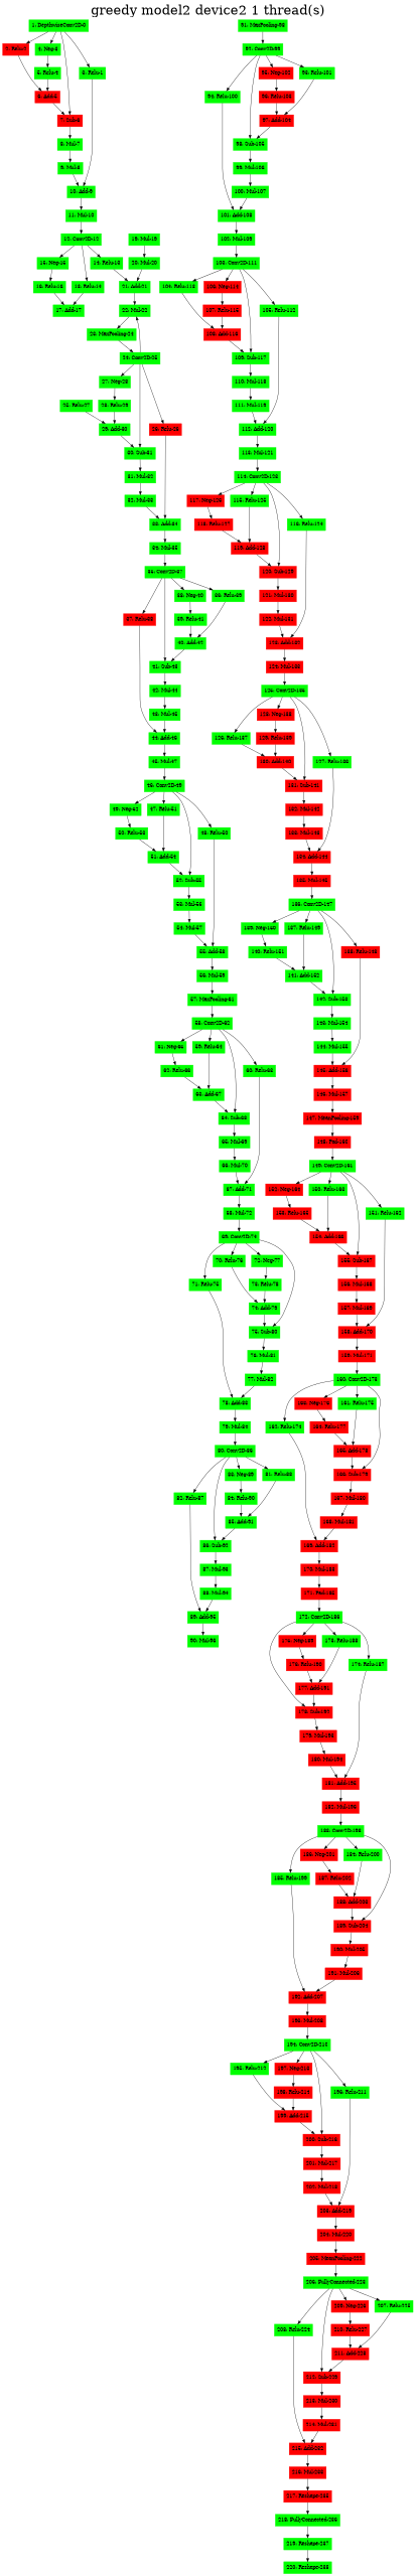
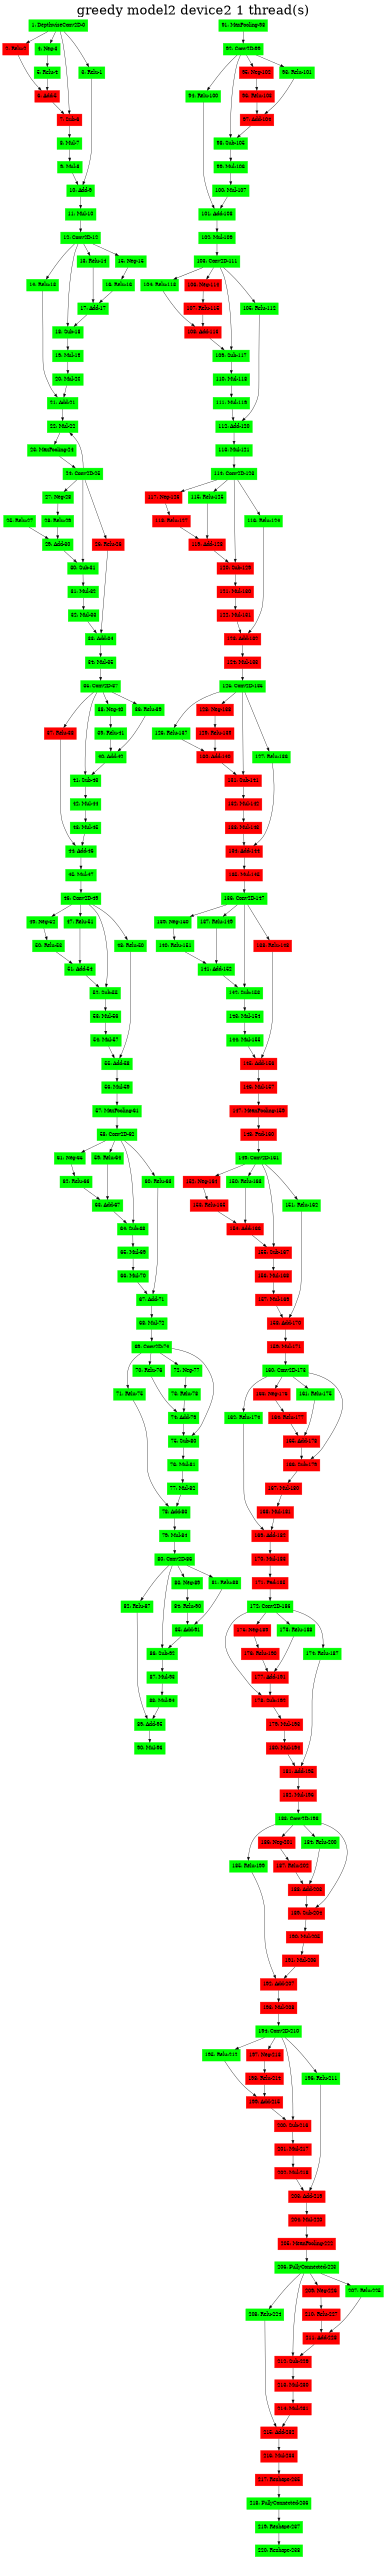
  digraph {
    fontcolor=black
    fontsize=40
    label="greedy model2 device2 1 thread(s)"
    labelloc=t
    node [color=green shape=box style=filled]
    "1: DepthwiseConv2D-0"
    "4: Neg-3"
    "7: Sub-6" [color=red]
    "2: Relu-2" [color=red]
    "3: Relu-1"
    "5: Relu-4"
    "8: Mul-7"
    "6: Add-5" [color=red]
    "10: Add-9"
    "9: Mul-8"
    "11: Mul-10"
    "12: Conv2D-12"
    "14: Relu-13"
    "13: Relu-14"
    "15: Neg-15"
+   "18: Sub-18"
    "21: Add-21"
    "17: Add-17"
    "16: Relu-16"
    "19: Mul-19"
    "22: Mul-22"
    "20: Mul-20"
    "23: MaxPooling-24"
    "24: Conv2D-25"
    "30: Sub-31"
    "27: Neg-28"
    "26: Relu-26" [color=red]
    "31: Mul-32"
    "25: Relu-27"
    "29: Add-30"
    "28: Relu-29"
    "33: Add-34"
    "32: Mul-33"
    "34: Mul-35"
    "35: Conv2D-37"
    "38: Neg-40"
    "37: Relu-38" [color=red]
    "41: Sub-43"
    "36: Relu-39"
    "39: Relu-41"
    "44: Add-46"
    "42: Mul-44"
    "40: Add-42"
    "45: Mul-47"
    "43: Mul-45"
    "46: Conv2D-49"
    "49: Neg-52"
    "52: Sub-55"
    "48: Relu-50"
    "47: Relu-51"
    "50: Relu-53"
    "53: Mul-56"
    "55: Add-58"
    "51: Add-54"
    "54: Mul-57"
    "56: Mul-59"
    "57: MaxPooling-61"
    "58: Conv2D-62"
    "64: Sub-68"
    "61: Neg-65"
    "60: Relu-63"
    "59: Relu-64"
    "65: Mul-69"
    "62: Relu-66"
    "67: Add-71"
    "63: Add-67"
    "66: Mul-70"
    "68: Mul-72"
    "69: Conv2D-74"
    "71: Relu-75"
    "72: Neg-77"
    "75: Sub-80"
    "70: Relu-76"
    "78: Add-83"
    "73: Relu-78"
    "76: Mul-81"
    "74: Add-79"
    "79: Mul-84"
    "77: Mul-82"
    "80: Conv2D-86"
    "83: Neg-89"
    "82: Relu-87"
    "86: Sub-92"
    "81: Relu-88"
    "84: Relu-90"
    "89: Add-95"
    "87: Mul-93"
    "85: Add-91"
    "90: Mul-96"
    "88: Mul-94"
    "91: MaxPooling-98"
    "92: Conv2D-99"
    "95: Neg-102" [color=red]
    "94: Relu-100"
    "98: Sub-105"
    "93: Relu-101"
    "96: Relu-103" [color=red]
    "101: Add-108"
    "99: Mul-106"
    "97: Add-104" [color=red]
    "102: Mul-109"
    "100: Mul-107"
    "103: Conv2D-111"
    "106: Neg-114" [color=red]
    "109: Sub-117"
    "104: Relu-113"
    "105: Relu-112"
    "107: Relu-115" [color=red]
    "110: Mul-118"
    "108: Add-116" [color=red]
    "112: Add-120"
    "111: Mul-119"
    "113: Mul-121"
    "114: Conv2D-123"
    "117: Neg-126" [color=red]
    "115: Relu-125"
    "116: Relu-124"
    "120: Sub-129" [color=red]
    "118: Relu-127" [color=red]
    "119: Add-128" [color=red]
    "123: Add-132" [color=red]
    "121: Mul-130" [color=red]
    "124: Mul-133" [color=red]
    "122: Mul-131" [color=red]
    "125: Conv2D-135"
    "126: Relu-137"
    "131: Sub-141" [color=red]
    "127: Relu-136"
    "128: Neg-138" [color=red]
    "130: Add-140" [color=red]
    "132: Mul-142" [color=red]
    "134: Add-144" [color=red]
    "129: Relu-139" [color=red]
    "133: Mul-143" [color=red]
    "135: Mul-145" [color=red]
    "136: Conv2D-147"
    "142: Sub-153"
    "137: Relu-149"
    "139: Neg-150"
    "138: Relu-148" [color=red]
    "143: Mul-154"
    "141: Add-152"
    "140: Relu-151"
    "145: Add-156" [color=red]
    "144: Mul-155"
    "146: Mul-157" [color=red]
    "147: MeanPooling-159" [color=red]
    "148: Pad-160" [color=red]
    "149: Conv2D-161"
    "155: Sub-167" [color=red]
    "152: Neg-164" [color=red]
    "151: Relu-162"
    "150: Relu-163"
    "156: Mul-168" [color=red]
    "153: Relu-165" [color=red]
    "158: Add-170" [color=red]
    "154: Add-166" [color=red]
    "157: Mul-169" [color=red]
    "159: Mul-171" [color=red]
    "160: Conv2D-173"
    "162: Relu-174"
    "161: Relu-175"
    "166: Sub-179" [color=red]
    "163: Neg-176" [color=red]
    "169: Add-182" [color=red]
    "165: Add-178" [color=red]
    "167: Mul-180" [color=red]
    "164: Relu-177" [color=red]
    "170: Mul-183" [color=red]
    "168: Mul-181" [color=red]
    "171: Pad-185" [color=red]
    "172: Conv2D-186"
    "178: Sub-192" [color=red]
    "174: Relu-187"
    "173: Relu-188"
    "175: Neg-189" [color=red]
    "179: Mul-193" [color=red]
    "181: Add-195" [color=red]
    "177: Add-191" [color=red]
    "176: Relu-190" [color=red]
    "180: Mul-194" [color=red]
    "182: Mul-196" [color=red]
    "183: Conv2D-198"
    "185: Relu-199"
    "184: Relu-200"
    "189: Sub-204" [color=red]
    "186: Neg-201" [color=red]
    "192: Add-207" [color=red]
    "188: Add-203" [color=red]
    "190: Mul-205" [color=red]
    "187: Relu-202" [color=red]
    "193: Mul-208" [color=red]
    "191: Mul-206" [color=red]
    "194: Conv2D-210"
    "200: Sub-216" [color=red]
    "195: Relu-212"
    "196: Relu-211"
    "197: Neg-213" [color=red]
    "201: Mul-217" [color=red]
    "199: Add-215" [color=red]
    "203: Add-219" [color=red]
    "198: Relu-214" [color=red]
    "202: Mul-218" [color=red]
    "204: Mul-220" [color=red]
    "205: MeanPooling-222" [color=red]
    "206: FullyConnected-223"
    "208: Relu-224"
    "209: Neg-226" [color=red]
    "207: Relu-225"
    "212: Sub-229" [color=red]
    "215: Add-232" [color=red]
    "210: Relu-227" [color=red]
    "211: Add-228" [color=red]
    "213: Mul-230" [color=red]
    "216: Mul-233" [color=red]
    "214: Mul-231" [color=red]
    "217: Reshape-235" [color=red]
    "218: FullyConnected-236"
    "219: Reshape-237"
    "220: Reshape-238"
    "1: DepthwiseConv2D-0" -> "4: Neg-3"
    "1: DepthwiseConv2D-0" -> "7: Sub-6"
    "1: DepthwiseConv2D-0" -> "2: Relu-2"
    "1: DepthwiseConv2D-0" -> "3: Relu-1"
    "4: Neg-3" -> "5: Relu-4"
    "7: Sub-6" -> "8: Mul-7"
    "2: Relu-2" -> "6: Add-5"
    "3: Relu-1" -> "10: Add-9"
    "5: Relu-4" -> "6: Add-5"
    "8: Mul-7" -> "9: Mul-8"
    "6: Add-5" -> "7: Sub-6"
    "10: Add-9" -> "11: Mul-10"
    "9: Mul-8" -> "10: Add-9"
    "11: Mul-10" -> "12: Conv2D-12"
    "12: Conv2D-12" -> "14: Relu-13"
    "12: Conv2D-12" -> "13: Relu-14"
    "12: Conv2D-12" -> "15: Neg-15"
+   "12: Conv2D-12" -> "18: Sub-18"
    "14: Relu-13" -> "21: Add-21"
    "13: Relu-14" -> "17: Add-17"
    "15: Neg-15" -> "16: Relu-16"
+   "18: Sub-18" -> "19: Mul-19"
    "21: Add-21" -> "22: Mul-22"
+   "17: Add-17" -> "18: Sub-18"
    "16: Relu-16" -> "17: Add-17"
    "19: Mul-19" -> "20: Mul-20"
    "22: Mul-22" -> "23: MaxPooling-24"
    "20: Mul-20" -> "21: Add-21"
    "23: MaxPooling-24" -> "24: Conv2D-25"
    "24: Conv2D-25" -> "22: Mul-22"
    "24: Conv2D-25" -> "30: Sub-31"
    "24: Conv2D-25" -> "27: Neg-28"
    "24: Conv2D-25" -> "26: Relu-26"
    "30: Sub-31" -> "31: Mul-32"
    "27: Neg-28" -> "28: Relu-29"
    "26: Relu-26" -> "33: Add-34"
    "31: Mul-32" -> "32: Mul-33"
    "25: Relu-27" -> "29: Add-30"
    "29: Add-30" -> "30: Sub-31"
    "28: Relu-29" -> "29: Add-30"
    "33: Add-34" -> "34: Mul-35"
    "32: Mul-33" -> "33: Add-34"
    "34: Mul-35" -> "35: Conv2D-37"
    "35: Conv2D-37" -> "38: Neg-40"
    "35: Conv2D-37" -> "37: Relu-38"
    "35: Conv2D-37" -> "41: Sub-43"
    "35: Conv2D-37" -> "36: Relu-39"
    "38: Neg-40" -> "39: Relu-41"
    "37: Relu-38" -> "44: Add-46"
    "41: Sub-43" -> "42: Mul-44"
    "36: Relu-39" -> "40: Add-42"
    "39: Relu-41" -> "40: Add-42"
    "44: Add-46" -> "45: Mul-47"
    "42: Mul-44" -> "43: Mul-45"
    "40: Add-42" -> "41: Sub-43"
    "45: Mul-47" -> "46: Conv2D-49"
    "43: Mul-45" -> "44: Add-46"
    "46: Conv2D-49" -> "49: Neg-52"
    "46: Conv2D-49" -> "52: Sub-55"
    "46: Conv2D-49" -> "48: Relu-50"
    "46: Conv2D-49" -> "47: Relu-51"
    "49: Neg-52" -> "50: Relu-53"
    "52: Sub-55" -> "53: Mul-56"
    "48: Relu-50" -> "55: Add-58"
    "47: Relu-51" -> "51: Add-54"
    "50: Relu-53" -> "51: Add-54"
    "53: Mul-56" -> "54: Mul-57"
    "55: Add-58" -> "56: Mul-59"
    "51: Add-54" -> "52: Sub-55"
    "54: Mul-57" -> "55: Add-58"
    "56: Mul-59" -> "57: MaxPooling-61"
    "57: MaxPooling-61" -> "58: Conv2D-62"
    "58: Conv2D-62" -> "64: Sub-68"
    "58: Conv2D-62" -> "61: Neg-65"
    "58: Conv2D-62" -> "60: Relu-63"
    "58: Conv2D-62" -> "59: Relu-64"
    "64: Sub-68" -> "65: Mul-69"
    "61: Neg-65" -> "62: Relu-66"
    "60: Relu-63" -> "67: Add-71"
    "59: Relu-64" -> "63: Add-67"
    "65: Mul-69" -> "66: Mul-70"
    "62: Relu-66" -> "63: Add-67"
    "67: Add-71" -> "68: Mul-72"
    "63: Add-67" -> "64: Sub-68"
    "66: Mul-70" -> "67: Add-71"
    "68: Mul-72" -> "69: Conv2D-74"
    "69: Conv2D-74" -> "71: Relu-75"
    "69: Conv2D-74" -> "72: Neg-77"
    "69: Conv2D-74" -> "75: Sub-80"
    "69: Conv2D-74" -> "70: Relu-76"
    "71: Relu-75" -> "78: Add-83"
    "72: Neg-77" -> "73: Relu-78"
    "75: Sub-80" -> "76: Mul-81"
    "70: Relu-76" -> "74: Add-79"
    "78: Add-83" -> "79: Mul-84"
    "73: Relu-78" -> "74: Add-79"
    "76: Mul-81" -> "77: Mul-82"
    "74: Add-79" -> "75: Sub-80"
    "79: Mul-84" -> "80: Conv2D-86"
    "77: Mul-82" -> "78: Add-83"
    "80: Conv2D-86" -> "83: Neg-89"
    "80: Conv2D-86" -> "82: Relu-87"
    "80: Conv2D-86" -> "86: Sub-92"
    "80: Conv2D-86" -> "81: Relu-88"
    "83: Neg-89" -> "84: Relu-90"
    "82: Relu-87" -> "89: Add-95"
    "86: Sub-92" -> "87: Mul-93"
    "81: Relu-88" -> "85: Add-91"
    "84: Relu-90" -> "85: Add-91"
    "89: Add-95" -> "90: Mul-96"
    "87: Mul-93" -> "88: Mul-94"
    "85: Add-91" -> "86: Sub-92"
    "88: Mul-94" -> "89: Add-95"
    "91: MaxPooling-98" -> "92: Conv2D-99"
    "92: Conv2D-99" -> "95: Neg-102"
    "92: Conv2D-99" -> "94: Relu-100"
    "92: Conv2D-99" -> "98: Sub-105"
    "92: Conv2D-99" -> "93: Relu-101"
    "95: Neg-102" -> "96: Relu-103"
    "94: Relu-100" -> "101: Add-108"
    "98: Sub-105" -> "99: Mul-106"
    "93: Relu-101" -> "97: Add-104"
    "96: Relu-103" -> "97: Add-104"
    "101: Add-108" -> "102: Mul-109"
    "99: Mul-106" -> "100: Mul-107"
    "97: Add-104" -> "98: Sub-105"
    "102: Mul-109" -> "103: Conv2D-111"
    "100: Mul-107" -> "101: Add-108"
    "103: Conv2D-111" -> "106: Neg-114"
    "103: Conv2D-111" -> "109: Sub-117"
    "103: Conv2D-111" -> "104: Relu-113"
    "103: Conv2D-111" -> "105: Relu-112"
    "106: Neg-114" -> "107: Relu-115"
    "109: Sub-117" -> "110: Mul-118"
    "104: Relu-113" -> "108: Add-116"
    "105: Relu-112" -> "112: Add-120"
    "107: Relu-115" -> "108: Add-116"
    "110: Mul-118" -> "111: Mul-119"
    "108: Add-116" -> "109: Sub-117"
    "112: Add-120" -> "113: Mul-121"
    "111: Mul-119" -> "112: Add-120"
    "113: Mul-121" -> "114: Conv2D-123"
    "114: Conv2D-123" -> "117: Neg-126"
    "114: Conv2D-123" -> "115: Relu-125"
    "114: Conv2D-123" -> "116: Relu-124"
    "114: Conv2D-123" -> "120: Sub-129"
    "117: Neg-126" -> "118: Relu-127"
    "115: Relu-125" -> "119: Add-128"
    "116: Relu-124" -> "123: Add-132"
    "120: Sub-129" -> "121: Mul-130"
    "118: Relu-127" -> "119: Add-128"
    "119: Add-128" -> "120: Sub-129"
    "123: Add-132" -> "124: Mul-133"
    "121: Mul-130" -> "122: Mul-131"
    "124: Mul-133" -> "125: Conv2D-135"
    "122: Mul-131" -> "123: Add-132"
    "125: Conv2D-135" -> "126: Relu-137"
    "125: Conv2D-135" -> "131: Sub-141"
    "125: Conv2D-135" -> "127: Relu-136"
    "125: Conv2D-135" -> "128: Neg-138"
    "126: Relu-137" -> "130: Add-140"
    "131: Sub-141" -> "132: Mul-142"
    "127: Relu-136" -> "134: Add-144"
    "128: Neg-138" -> "129: Relu-139"
    "130: Add-140" -> "131: Sub-141"
    "132: Mul-142" -> "133: Mul-143"
    "134: Add-144" -> "135: Mul-145"
    "129: Relu-139" -> "130: Add-140"
    "133: Mul-143" -> "134: Add-144"
    "135: Mul-145" -> "136: Conv2D-147"
    "136: Conv2D-147" -> "142: Sub-153"
    "136: Conv2D-147" -> "137: Relu-149"
    "136: Conv2D-147" -> "139: Neg-150"
    "136: Conv2D-147" -> "138: Relu-148"
    "142: Sub-153" -> "143: Mul-154"
    "137: Relu-149" -> "141: Add-152"
    "139: Neg-150" -> "140: Relu-151"
    "138: Relu-148" -> "145: Add-156"
    "143: Mul-154" -> "144: Mul-155"
    "141: Add-152" -> "142: Sub-153"
    "140: Relu-151" -> "141: Add-152"
    "145: Add-156" -> "146: Mul-157"
    "144: Mul-155" -> "145: Add-156"
    "146: Mul-157" -> "147: MeanPooling-159"
    "147: MeanPooling-159" -> "148: Pad-160"
    "148: Pad-160" -> "149: Conv2D-161"
    "149: Conv2D-161" -> "155: Sub-167"
    "149: Conv2D-161" -> "152: Neg-164"
    "149: Conv2D-161" -> "151: Relu-162"
    "149: Conv2D-161" -> "150: Relu-163"
    "155: Sub-167" -> "156: Mul-168"
    "152: Neg-164" -> "153: Relu-165"
    "151: Relu-162" -> "158: Add-170"
    "150: Relu-163" -> "154: Add-166"
    "156: Mul-168" -> "157: Mul-169"
    "153: Relu-165" -> "154: Add-166"
    "158: Add-170" -> "159: Mul-171"
    "154: Add-166" -> "155: Sub-167"
    "157: Mul-169" -> "158: Add-170"
    "159: Mul-171" -> "160: Conv2D-173"
    "160: Conv2D-173" -> "162: Relu-174"
    "160: Conv2D-173" -> "161: Relu-175"
    "160: Conv2D-173" -> "166: Sub-179"
    "160: Conv2D-173" -> "163: Neg-176"
    "162: Relu-174" -> "169: Add-182"
    "161: Relu-175" -> "165: Add-178"
    "166: Sub-179" -> "167: Mul-180"
    "163: Neg-176" -> "164: Relu-177"
    "169: Add-182" -> "170: Mul-183"
    "165: Add-178" -> "166: Sub-179"
    "167: Mul-180" -> "168: Mul-181"
    "164: Relu-177" -> "165: Add-178"
    "170: Mul-183" -> "171: Pad-185"
    "168: Mul-181" -> "169: Add-182"
    "171: Pad-185" -> "172: Conv2D-186"
    "172: Conv2D-186" -> "178: Sub-192"
    "172: Conv2D-186" -> "174: Relu-187"
    "172: Conv2D-186" -> "173: Relu-188"
    "172: Conv2D-186" -> "175: Neg-189"
    "178: Sub-192" -> "179: Mul-193"
    "174: Relu-187" -> "181: Add-195"
    "173: Relu-188" -> "177: Add-191"
    "175: Neg-189" -> "176: Relu-190"
    "179: Mul-193" -> "180: Mul-194"
    "181: Add-195" -> "182: Mul-196"
    "177: Add-191" -> "178: Sub-192"
    "176: Relu-190" -> "177: Add-191"
    "180: Mul-194" -> "181: Add-195"
    "182: Mul-196" -> "183: Conv2D-198"
    "183: Conv2D-198" -> "185: Relu-199"
    "183: Conv2D-198" -> "184: Relu-200"
    "183: Conv2D-198" -> "189: Sub-204"
    "183: Conv2D-198" -> "186: Neg-201"
    "185: Relu-199" -> "192: Add-207"
    "184: Relu-200" -> "188: Add-203"
    "189: Sub-204" -> "190: Mul-205"
    "186: Neg-201" -> "187: Relu-202"
    "192: Add-207" -> "193: Mul-208"
    "188: Add-203" -> "189: Sub-204"
    "190: Mul-205" -> "191: Mul-206"
    "187: Relu-202" -> "188: Add-203"
    "193: Mul-208" -> "194: Conv2D-210"
    "191: Mul-206" -> "192: Add-207"
    "194: Conv2D-210" -> "200: Sub-216"
    "194: Conv2D-210" -> "195: Relu-212"
    "194: Conv2D-210" -> "196: Relu-211"
    "194: Conv2D-210" -> "197: Neg-213"
    "200: Sub-216" -> "201: Mul-217"
    "195: Relu-212" -> "199: Add-215"
    "196: Relu-211" -> "203: Add-219"
    "197: Neg-213" -> "198: Relu-214"
    "201: Mul-217" -> "202: Mul-218"
    "199: Add-215" -> "200: Sub-216"
    "203: Add-219" -> "204: Mul-220"
    "198: Relu-214" -> "199: Add-215"
    "202: Mul-218" -> "203: Add-219"
    "204: Mul-220" -> "205: MeanPooling-222"
    "205: MeanPooling-222" -> "206: FullyConnected-223"
    "206: FullyConnected-223" -> "208: Relu-224"
    "206: FullyConnected-223" -> "209: Neg-226"
    "206: FullyConnected-223" -> "207: Relu-225"
    "206: FullyConnected-223" -> "212: Sub-229"
    "208: Relu-224" -> "215: Add-232"
    "209: Neg-226" -> "210: Relu-227"
    "207: Relu-225" -> "211: Add-228"
    "212: Sub-229" -> "213: Mul-230"
    "215: Add-232" -> "216: Mul-233"
    "210: Relu-227" -> "211: Add-228"
    "211: Add-228" -> "212: Sub-229"
    "213: Mul-230" -> "214: Mul-231"
    "216: Mul-233" -> "217: Reshape-235"
    "214: Mul-231" -> "215: Add-232"
    "217: Reshape-235" -> "218: FullyConnected-236"
    "218: FullyConnected-236" -> "219: Reshape-237"
    "219: Reshape-237" -> "220: Reshape-238"
  }
